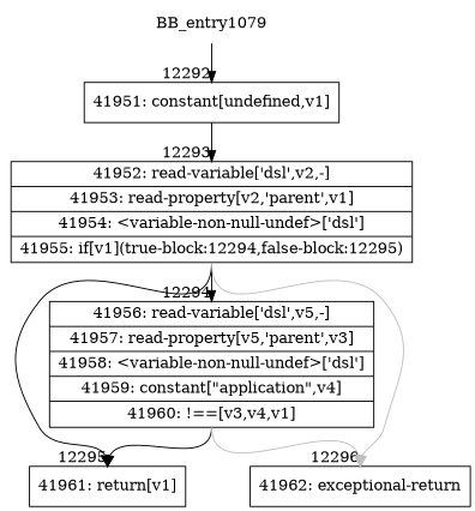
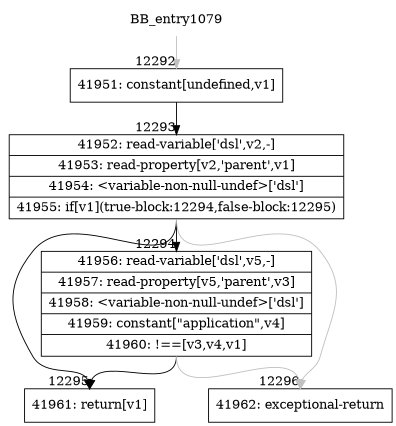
  digraph {
    rankdir=TD
    node [shape=record]
    edge [headport=n tailport=s]
    n1 [label=BB_entry1079 shape=none]
    n2 [label="{41951: constant[undefined,v1]}"]
    n3 [label="{41952: read-variable['dsl',v2,-]|41953: read-property[v2,'parent',v1]|41954: \<variable-non-null-undef\>['dsl']|41955: if[v1](true-block:12294,false-block:12295)}"]
    n4 [label="{41961: return[v1]}"]
    n5 [label="{41956: read-variable['dsl',v5,-]|41957: read-property[v5,'parent',v3]|41958: \<variable-non-null-undef\>['dsl']|41959: constant[\"application\",v4]|41960: !==[v3,v4,v1]}"]
    n6 [label="{41962: exceptional-return}"]
-   n1 -> n2 [headlabel="    12292"]
+   n1 -> n2 [headlabel="    12292" color=gray]
    n2 -> n3 [headlabel="      12293"]
    n3 -> n4 [headlabel="      12295"]
    n3 -> n5 [headlabel="      12294"]
    n3 -> n6 [color=gray headlabel="      12296"]
    n5 -> n4
    n5 -> n6 [color=gray]
  }
